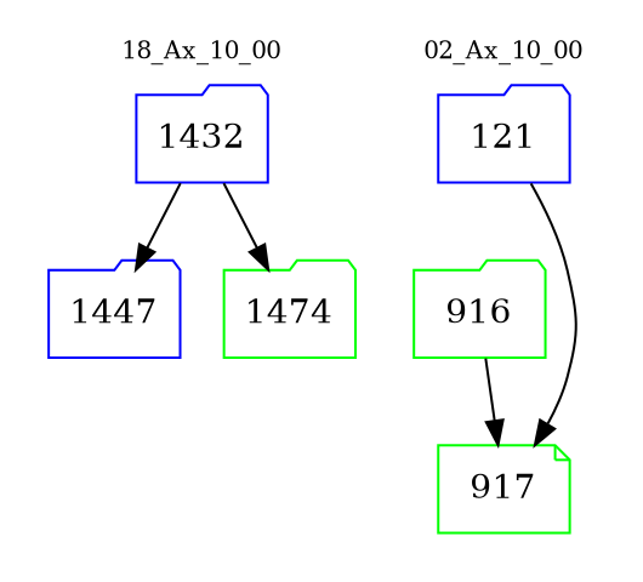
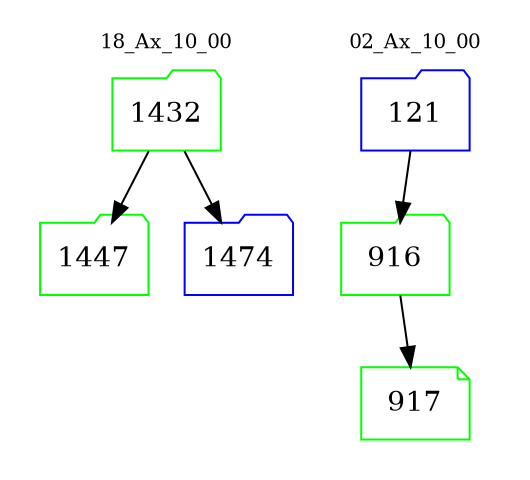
  digraph {
    node [color=green shape=folder]
    edge [color=black]
-   n1 [color=blue label=1447]
-   n2 [color=blue label=1432]
-   n3 [label=1474]
+   n1 [label=1447]
+   n2 [label=1432]
+   n3 [color=blue label=1474]
    n4 [color=blue label=121]
    n5 [label=916]
    n6 [label=917 shape=note]
    subgraph cluster_1 {
      color=white
      fontsize=10
      label="18_Ax_10_00"
      n1
      n2
      n3
    }
    subgraph cluster_2 {
      color=white
      fontsize=10
      label="02_Ax_10_00"
      n4
      n5
      n6
    }
    n2 -> n1
    n2 -> n3
-   n4 -> n6
+   n4 -> n5
    n5 -> n6
  }
